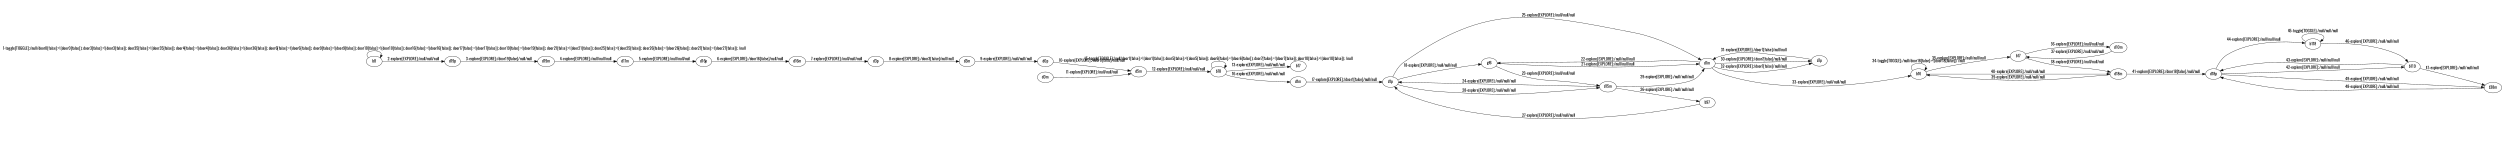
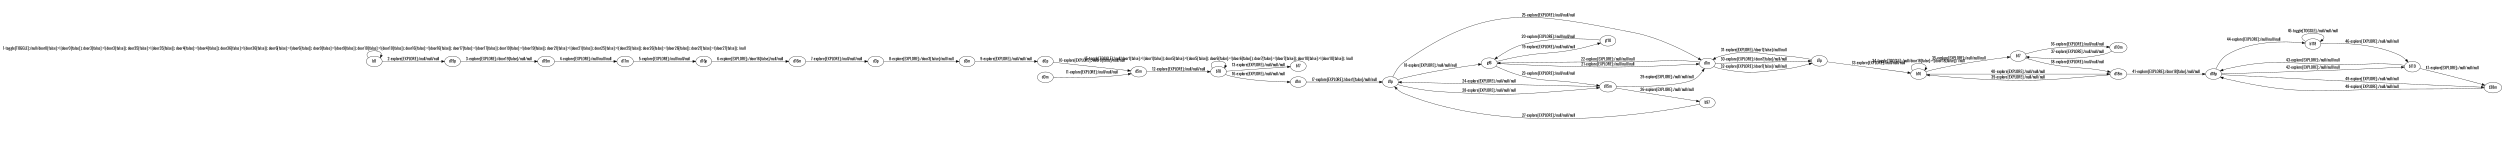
  digraph {
    fontname=Oswald
    rankdir=LR
    node [fontname=Oswald]
    edge [fontname=Oswald]
    b8
    d19p
    d19m
    d17m
    d16p
    d16m
    d3p
    d3m
    d0p
    d5m
    d0m
    b78
    b77
    d1m
    d1p
    gf6
    d7m
    d15m
+   gf10
    d7p
    b97
    b16
    b17
    d18m
    d10m
    d18p
    b119
    b118
    d38m
    b8 -> b8 [label="1-toggle[TOGGLE];/null/door0[false]:=!(door0[false]); door3[false]:=!(door3[false]); door35[false]:=!(door35[false]); door4[false]:=!(door4[false]); door36[false]:=!(door36[false]); door6[false]:=!(door6[false]); door9[false]:=!(door9[false]); door10[false]:=!(door10[false]); door16[false]:=!(door16[false]); door17[false]:=!(door17[false]); door19[false]:=!(door19[false]); door21[false]:=!(door21[false]); door25[false]:=!(door25[false]); door26[false]:=!(door26[false]); door27[false]:=!(door27[false]); /null"]
    b8 -> d19p [label="2-explore[EXPLORE];/null/null/null"]
    d19p -> d19m [label="3-explore[EXPLORE];/door19[false]/null/null"]
    d19m -> d17m [label="4-explore[EXPLORE];/null/null/null"]
    d17m -> d16p [label="5-explore[EXPLORE];/null/null/null"]
    d16p -> d16m [label="6-explore[EXPLORE];/door16[false]/null/null"]
    d16m -> d3p [label="7-explore[EXPLORE];/null/null/null"]
    d3p -> d3m [label="8-explore[EXPLORE];/door3[false]/null/null"]
    d3m -> d0p [label="9-explore[EXPLORE];/null/null/null"]
    d0p -> d5m [label="10-explore[EXPLORE];/door0[false]/null/null"]
    d5m -> b78 [label="12-explore[EXPLORE];/null/null/null"]
    d0m -> d5m [label="11-explore[EXPLORE];/null/null/null"]
    b78 -> b78 [label="15-toggle[TOGGLE];/null/door1[false]:=!(door1[false]); door5[false]:=!(door5[false]); door6[false]:=!(door6[false]); door7[false]:=!(door7[false]); door10[false]:=!(door10[false]); /null"]
    b78 -> b77 [label="13-explore[EXPLORE];/null/null/null"]
    b78 -> d1m [label="16-explore[EXPLORE];/null/null/null"]
    d1m -> d1p [label="17-explore[EXPLORE];/door1[false]/null/null"]
    d1p -> gf6 [label="18-explore[EXPLORE];/null/null/null"]
    d1p -> d7m [label="25-explore[EXPLORE];/null/null/null"]
    d1p -> d15m [label="28-explore[EXPLORE];/null/null/null"]
    gf6 -> d7m [label="21-explore[EXPLORE];/null/null/null"]
    gf6 -> d15m [label="23-explore[EXPLORE];/null/null/null"]
+   gf6 -> gf10 [label="19-explore[EXPLORE];/null/null/null"]
    d7m -> gf6 [label="22-explore[EXPLORE];/null/null/null"]
    d7m -> d7p [label="30-explore[EXPLORE];/door7[false]/null/null"]
    d7m -> d7p [label="32-explore[EXPLORE];/door7[false]/null/null"]
    d15m -> d1p [label="24-explore[EXPLORE];/null/null/null"]
    d15m -> d7m [label="29-explore[EXPLORE];/null/null/null"]
    d15m -> b97 [label="26-explore[EXPLORE];/null/null/null"]
+   gf10 -> gf6 [label="20-explore[EXPLORE];/null/null/null"]
    d7p -> d7m [label="31-explore[EXPLORE];/door7[false]/null/null"]
-   d7m -> b16 [label="33-explore[EXPLORE];/null/null/null"]
+   d7p -> b16 [label="33-explore[EXPLORE];/null/null/null"]
    b97 -> d1p [label="27-explore[EXPLORE];/null/null/null"]
    b16 -> b16 [label="34-toggle[TOGGLE];/null/door18[false]:=!(door18[false]); /null"]
    b16 -> b17 [label="35-explore[EXPLORE];/null/null/null"]
    b16 -> d18m [label="40-explore[EXPLORE];/null/null/null"]
    b17 -> d18m [label="38-explore[EXPLORE];/null/null/null"]
    b17 -> d10m [label="36-explore[EXPLORE];/null/null/null"]
    d18m -> b16 [label="39-explore[EXPLORE];/null/null/null"]
    d18m -> d18p [label="41-explore[EXPLORE];/door18[false]/null/null"]
    d10m -> b17 [label="37-explore[EXPLORE];/null/null/null"]
    d18p -> b119 [label="42-explore[EXPLORE];/null/null/null"]
    d18p -> b118 [label="44-explore[EXPLORE];/null/null/null"]
    d18p -> d38m [label="49-explore[EXPLORE];/null/null/null"]
    b119 -> d18p [label="43-explore[EXPLORE];/null/null/null"]
    b119 -> d38m [label="47-explore[EXPLORE];/null/null/null"]
    b118 -> b119 [label="46-explore[EXPLORE];/null/null/null"]
    b118 -> b118 [label="45-toggle[TOGGLE];/null/null/null"]
    d38m -> d18p [label="48-explore[EXPLORE];/null/null/null"]
  }
